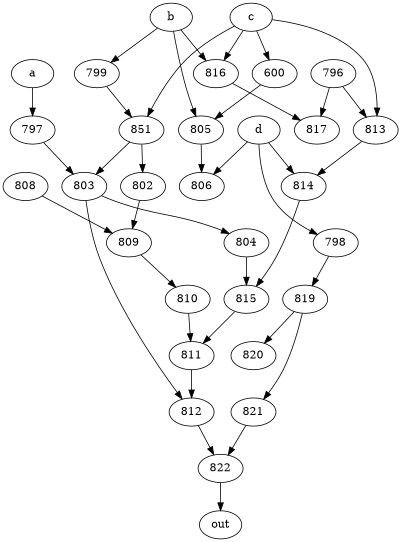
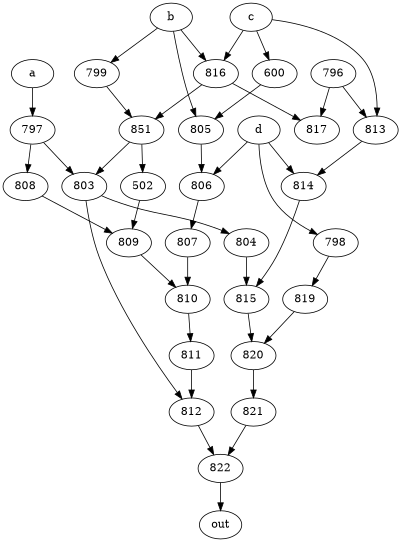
  strict digraph {
    822
    out
    a
    797
    803
    808
    804
    812
    809
    815
    810
    820
    811
    b
    799
    805
    816
    n18 [label=851]
    806
    813
    814
    817
-   802
+   802 [label=502]
+   807
    821
    819
    c
    n28 [label=600]
    d
    798
    796
    822 -> out
    a -> 797
    797 -> 803
+   797 -> 808
    803 -> 804
    803 -> 812
    808 -> 809
    804 -> 815
    812 -> 822
    809 -> 810
-   815 -> 811
+   815 -> 820
    810 -> 811
-   819 -> 821
+   820 -> 821
    811 -> 812
    b -> 799
    b -> 805
    b -> 816
    799 -> n18
    805 -> 806
    816 -> 817
    n18 -> 803
    n18 -> 802
+   806 -> 807
    813 -> 814
    814 -> 815
    802 -> 809
+   807 -> 810
    821 -> 822
    819 -> 820
    c -> 816
-   c -> n18
+   816 -> n18
    c -> 813
    c -> n28
    n28 -> 805
    d -> 806
    d -> 814
    d -> 798
    798 -> 819
    796 -> 813
    796 -> 817
  }
